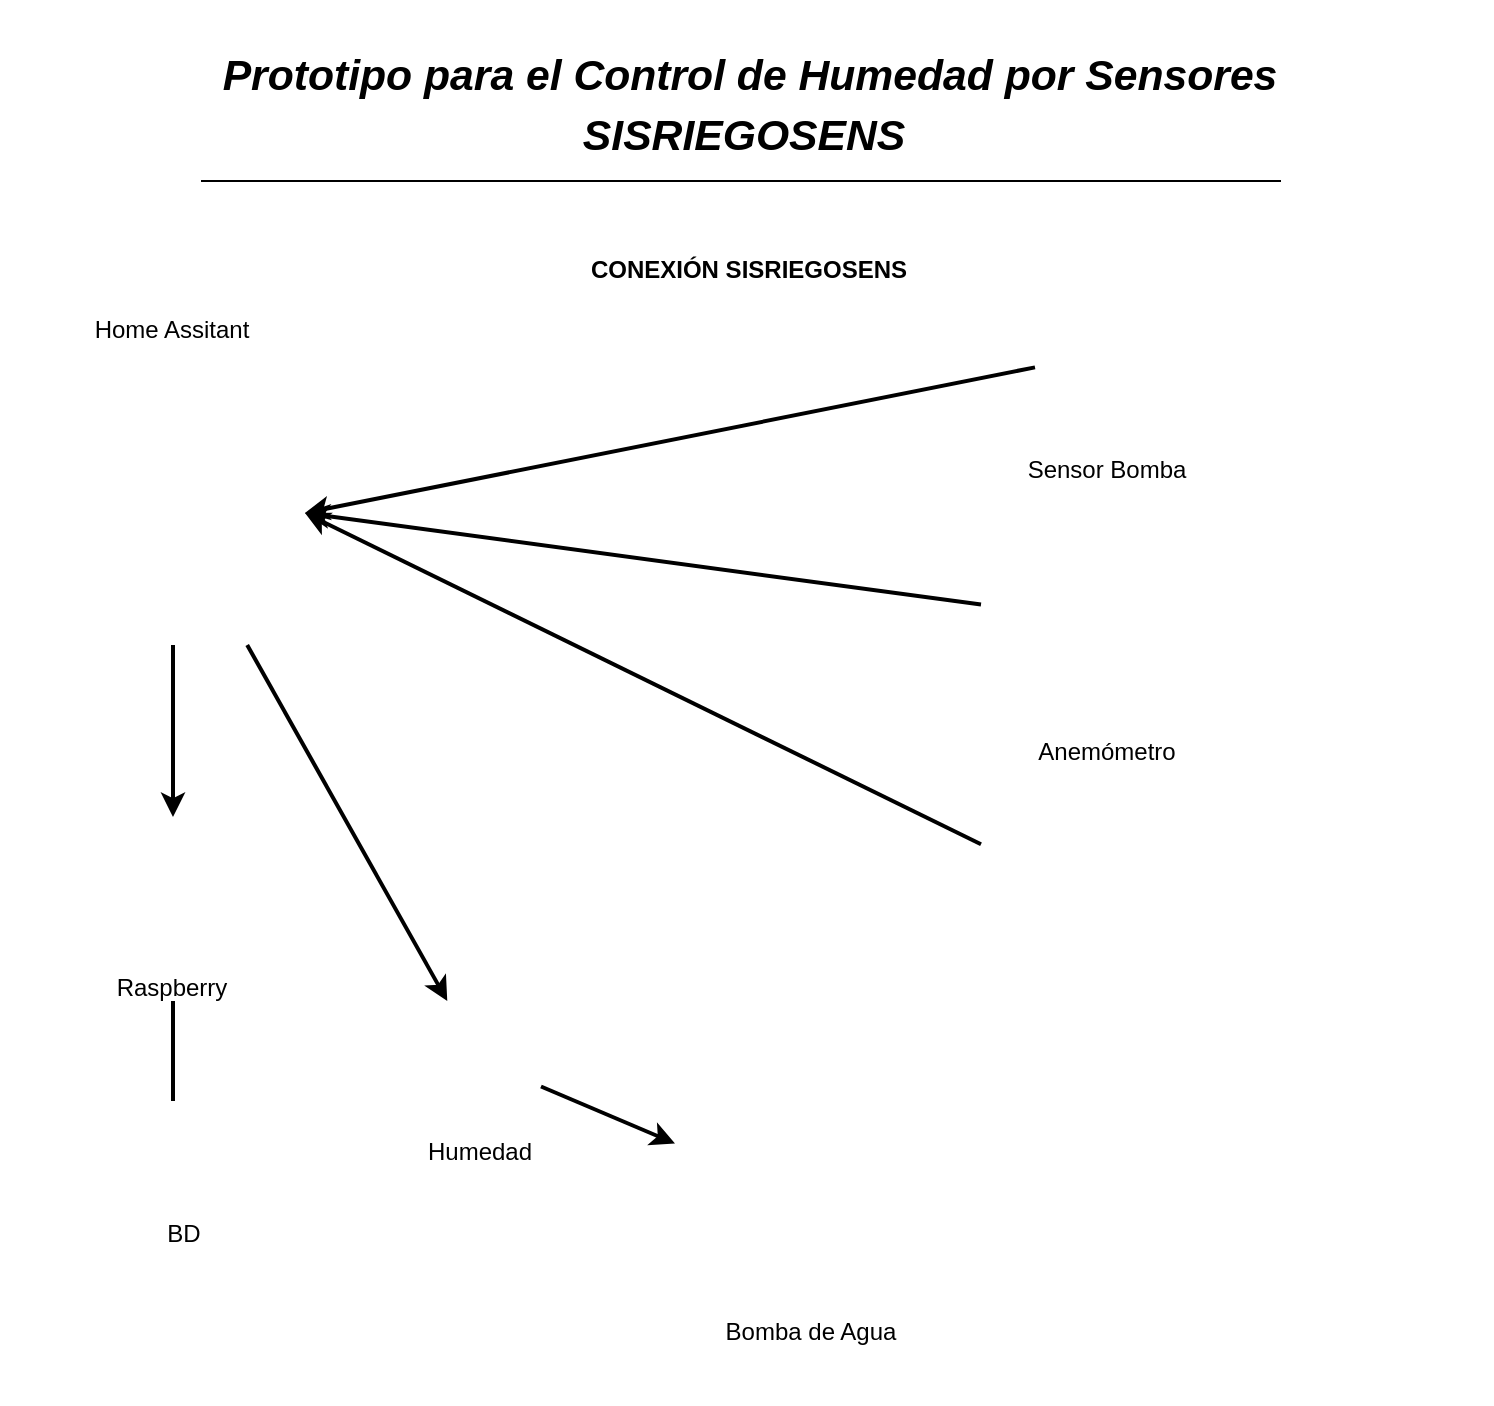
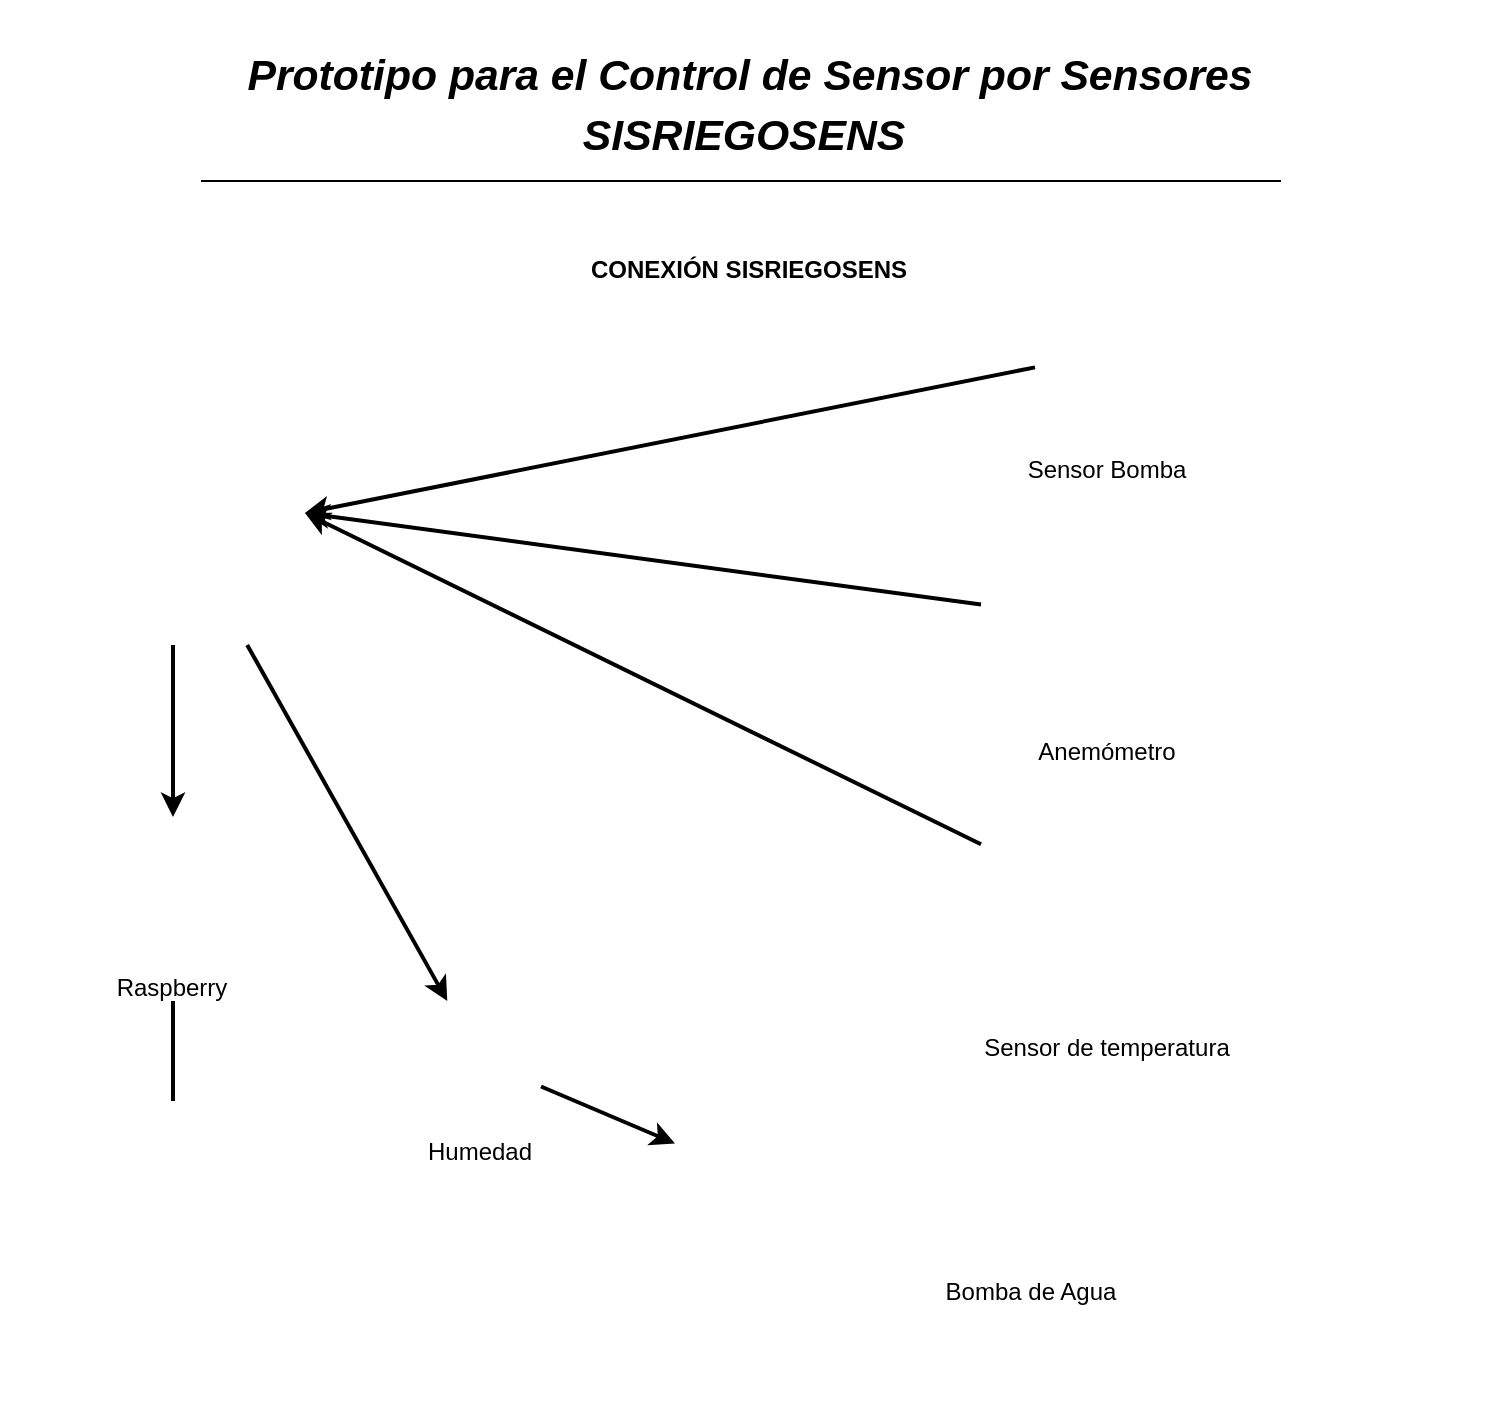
  <mxCell id="0" />
  <mxCell id="1" parent="0" />
  <mxCell id="2" value="&lt;b&gt;CONEXIÓN SISRIEGOSENS&lt;/b&gt;" style="text;html=1;align=center;verticalAlign=middle;whiteSpace=wrap;rounded=0;" vertex="1" parent="1"><mxGeometry x="152" y="120" width="445" height="30" as="geometry" /></mxCell>
- <mxCell id="3" value="&lt;div style=&quot;-webkit-user-drag: none; -webkit-tap-highlight-color: transparent; margin: 0px; padding: 0px; user-select: text; clear: both; cursor: text; overflow: visible; position: relative; direction: ltr; color: rgb(0, 0, 0); font-family: &amp;quot;Segoe UI&amp;quot;, &amp;quot;Segoe UI Web&amp;quot;, Arial, Verdana, sans-serif; text-align: start;&quot; class=&quot;OutlineElement Ltr SCXW107485866 BCX0&quot;&gt;&lt;p style=&quot;-webkit-user-drag: none; -webkit-tap-highlight-color: transparent; margin: 5.267px 0px 0px; padding: 0px; user-select: text; overflow-wrap: break-word; white-space-collapse: preserve; vertical-align: baseline; font-kerning: none; color: windowtext; text-align: center;&quot; class=&quot;Paragraph SCXW107485866 BCX0&quot;&gt;&lt;span style=&quot;-webkit-user-drag: none; -webkit-tap-highlight-color: transparent; margin: 0px; padding: 0px; user-select: text; font-size: 16pt; font-style: italic; line-height: 25px; font-family: Arial, Arial_EmbeddedFont, Arial_MSFontService, sans-serif; font-weight: bold; background-color: light-dark(#ffffff, var(--ge-dark-color, #121212)); font-variant-ligatures: none !important;&quot; class=&quot;TextRun SCXW107485866 BCX0&quot; lang=&quot;ES-ES&quot; data-contrast=&quot;auto&quot;&gt;Prototipo para el Control de Humedad por Sensores&lt;/span&gt;&lt;/p&gt;&lt;p style=&quot;-webkit-user-drag: none; -webkit-tap-highlight-color: transparent; margin: 5.267px 0px 0px; padding: 0px; user-select: text; overflow-wrap: break-word; white-space-collapse: preserve; vertical-align: baseline; font-kerning: none; color: windowtext; text-align: center;&quot; class=&quot;Paragraph SCXW107485866 BCX0&quot;&gt;&lt;span style=&quot;-webkit-user-drag: none; -webkit-tap-highlight-color: transparent; margin: 0px; padding: 0px; user-select: text; font-size: 16pt; font-style: italic; line-height: 25px; font-family: Arial, Arial_EmbeddedFont, Arial_MSFontService, sans-serif; font-weight: bold; background-color: light-dark(#ffffff, var(--ge-dark-color, #121212)); font-variant-ligatures: none !important;&quot; class=&quot;TextRun SCXW107485866 BCX0&quot; lang=&quot;ES-ES&quot; data-contrast=&quot;auto&quot;&gt;SISRIEGOSENS &lt;/span&gt;&lt;/p&gt;&lt;/div&gt;" style="text;html=1;align=center;verticalAlign=middle;whiteSpace=wrap;rounded=0;fillColor=default;fillStyle=dashed;" vertex="1" parent="1"><mxGeometry x="25" y="20" width="700" height="60" as="geometry" /></mxCell>
+ <mxCell id="3" value="&lt;div style=&quot;-webkit-user-drag: none; -webkit-tap-highlight-color: transparent; margin: 0px; padding: 0px; user-select: text; clear: both; cursor: text; overflow: visible; position: relative; direction: ltr; color: rgb(0, 0, 0); font-family: &amp;quot;Segoe UI&amp;quot;, &amp;quot;Segoe UI Web&amp;quot;, Arial, Verdana, sans-serif; text-align: start;&quot; class=&quot;OutlineElement Ltr SCXW107485866 BCX0&quot;&gt;&lt;p style=&quot;-webkit-user-drag: none; -webkit-tap-highlight-color: transparent; margin: 5.267px 0px 0px; padding: 0px; user-select: text; overflow-wrap: break-word; white-space-collapse: preserve; vertical-align: baseline; font-kerning: none; color: windowtext; text-align: center;&quot; class=&quot;Paragraph SCXW107485866 BCX0&quot;&gt;&lt;span style=&quot;-webkit-user-drag: none; -webkit-tap-highlight-color: transparent; margin: 0px; padding: 0px; user-select: text; font-size: 16pt; font-style: italic; line-height: 25px; font-family: Arial, Arial_EmbeddedFont, Arial_MSFontService, sans-serif; font-weight: bold; background-color: light-dark(#ffffff, var(--ge-dark-color, #121212)); font-variant-ligatures: none !important;&quot; class=&quot;TextRun SCXW107485866 BCX0&quot; lang=&quot;ES-ES&quot; data-contrast=&quot;auto&quot;&gt;Prototipo para el Control de Sensor por Sensores&lt;/span&gt;&lt;/p&gt;&lt;p style=&quot;-webkit-user-drag: none; -webkit-tap-highlight-color: transparent; margin: 5.267px 0px 0px; padding: 0px; user-select: text; overflow-wrap: break-word; white-space-collapse: preserve; vertical-align: baseline; font-kerning: none; color: windowtext; text-align: center;&quot; class=&quot;Paragraph SCXW107485866 BCX0&quot;&gt;&lt;span style=&quot;-webkit-user-drag: none; -webkit-tap-highlight-color: transparent; margin: 0px; padding: 0px; user-select: text; font-size: 16pt; font-style: italic; line-height: 25px; font-family: Arial, Arial_EmbeddedFont, Arial_MSFontService, sans-serif; font-weight: bold; background-color: light-dark(#ffffff, var(--ge-dark-color, #121212)); font-variant-ligatures: none !important;&quot; class=&quot;TextRun SCXW107485866 BCX0&quot; lang=&quot;ES-ES&quot; data-contrast=&quot;auto&quot;&gt;SISRIEGOSENS &lt;/span&gt;&lt;/p&gt;&lt;/div&gt;" style="text;html=1;align=center;verticalAlign=middle;whiteSpace=wrap;rounded=0;fillColor=default;fillStyle=dashed;" vertex="1" parent="1"><mxGeometry x="25" y="20" width="700" height="60" as="geometry" /></mxCell>
  <mxCell id="4" value="" style="endArrow=none;html=1;rounded=0;" edge="1" parent="1"><mxGeometry width="50" height="50" relative="1" as="geometry"><mxPoint x="100" y="90" as="sourcePoint" /><mxPoint x="640" y="90" as="targetPoint" /><Array as="points"><mxPoint x="380" y="90" /></Array></mxGeometry></mxCell>
  <mxCell id="5" style="edgeStyle=orthogonalEdgeStyle;rounded=0;orthogonalLoop=1;jettySize=auto;html=1;strokeWidth=2;" edge="1" parent="1" source="7" target="9"><mxGeometry relative="1" as="geometry" /></mxCell>
  <mxCell id="6" style="rounded=0;orthogonalLoop=1;jettySize=auto;html=1;strokeWidth=2;" edge="1" parent="1" source="7" target="17"><mxGeometry relative="1" as="geometry" /></mxCell>
  <mxCell id="7" value="" style="shape=image;verticalLabelPosition=bottom;labelBackgroundColor=default;verticalAlign=top;aspect=fixed;imageAspect=0;image=https://upload.wikimedia.org/wikipedia/en/thumb/4/49/Home_Assistant_logo_%282023%29.svg/1200px-Home_Assistant_logo_%282023%29.svg.png;" vertex="1" parent="1"><mxGeometry x="20" y="190" width="132" height="132" as="geometry" /></mxCell>
  <mxCell id="8" style="edgeStyle=orthogonalEdgeStyle;rounded=0;orthogonalLoop=1;jettySize=auto;html=1;entryX=0.5;entryY=0;entryDx=0;entryDy=0;endArrow=none;startFill=0;strokeWidth=2;" edge="1" parent="1" source="9" target="19"><mxGeometry relative="1" as="geometry" /></mxCell>
  <mxCell id="9" value="" style="shape=image;verticalLabelPosition=bottom;labelBackgroundColor=default;verticalAlign=top;aspect=fixed;imageAspect=0;image=https://brandlogos.net/wp-content/uploads/2020/09/raspberry-pi-logo-512x512.png;" vertex="1" parent="1"><mxGeometry x="40" y="408" width="92" height="92" as="geometry" /></mxCell>
  <mxCell id="10" style="rounded=0;orthogonalLoop=1;jettySize=auto;html=1;entryX=1;entryY=0.5;entryDx=0;entryDy=0;strokeWidth=2;" edge="1" parent="1" source="11" target="7"><mxGeometry relative="1" as="geometry" /></mxCell>
  <mxCell id="11" value="" style="shape=image;verticalLabelPosition=bottom;labelBackgroundColor=default;verticalAlign=top;aspect=fixed;imageAspect=0;image=https://cdn-icons-png.flaticon.com/512/728/728093.png;" vertex="1" parent="1"><mxGeometry x="517" y="140" width="72" height="72" as="geometry" /></mxCell>
  <mxCell id="12" style="rounded=0;orthogonalLoop=1;jettySize=auto;html=1;entryX=1;entryY=0.5;entryDx=0;entryDy=0;strokeWidth=2;" edge="1" parent="1" source="13" target="7"><mxGeometry relative="1" as="geometry" /></mxCell>
  <mxCell id="13" value="" style="shape=image;verticalLabelPosition=bottom;labelBackgroundColor=default;verticalAlign=top;aspect=fixed;imageAspect=0;image=https://img.freepik.com/vector-premium/icono-bandera-brisa-fuerte-establecido-velocidad-viento-ventilador-calcetin-viento-simbolo-vectorial-cielo-estilo-negro-lleno-delineado-senal-advertencia-meteorologica_268104-6621.jpg;clipPath=inset(27% 22.33% 28% 21.33%);" vertex="1" parent="1"><mxGeometry x="490" y="260" width="126" height="100.651" as="geometry" /></mxCell>
  <mxCell id="14" style="rounded=0;orthogonalLoop=1;jettySize=auto;html=1;entryX=1;entryY=0.5;entryDx=0;entryDy=0;strokeWidth=2;" edge="1" parent="1" source="15" target="7"><mxGeometry relative="1" as="geometry" /></mxCell>
  <mxCell id="15" value="" style="shape=image;verticalLabelPosition=bottom;labelBackgroundColor=default;verticalAlign=top;aspect=fixed;imageAspect=0;image=https://img.freepik.com/vector-premium/icono-termometro-o-simbolo-o-emblema-temperatura-vector-e-ilustracion_231786-4041.jpg;clipPath=inset(18.33% 13.33% 18.33% 13.33%);" vertex="1" parent="1"><mxGeometry x="490" y="400" width="115.79" height="100" as="geometry" /></mxCell>
  <mxCell id="16" style="rounded=0;orthogonalLoop=1;jettySize=auto;html=1;strokeWidth=2;" edge="1" parent="1" source="17" target="18"><mxGeometry relative="1" as="geometry" /></mxCell>
  <mxCell id="17" value="" style="shape=image;verticalLabelPosition=bottom;labelBackgroundColor=default;verticalAlign=top;aspect=fixed;imageAspect=0;image=https://www.andiar.com/5262-large_default/pegatina-boton-interruptor.jpg;" vertex="1" parent="1"><mxGeometry x="210" y="500" width="60" height="60" as="geometry" /></mxCell>
  <mxCell id="18" value="" style="shape=image;verticalLabelPosition=bottom;labelBackgroundColor=default;verticalAlign=top;aspect=fixed;imageAspect=0;image=https://cdn-icons-png.flaticon.com/512/5220/5220449.png;" vertex="1" parent="1"><mxGeometry x="337" y="539" width="112" height="112" as="geometry" /></mxCell>
  <mxCell id="19" value="" style="shape=image;verticalLabelPosition=bottom;labelBackgroundColor=default;verticalAlign=top;aspect=fixed;imageAspect=0;image=https://cdn-icons-png.flaticon.com/512/1420/1420398.png;" vertex="1" parent="1"><mxGeometry x="60" y="550" width="52" height="52" as="geometry" /></mxCell>
- <mxCell id="20" value="Bomba de Agua" style="text;html=1;align=center;verticalAlign=middle;resizable=0;points=[];autosize=1;strokeColor=none;fillColor=none;" vertex="1" parent="1"><mxGeometry x="350" y="651" width="110" height="30" as="geometry" /></mxCell>
+ <mxCell id="20" value="Bomba de Agua" style="text;html=1;align=center;verticalAlign=middle;resizable=0;points=[];autosize=1;strokeColor=none;fillColor=none;" vertex="1" parent="1"><mxGeometry x="460" y="631" width="110" height="30" as="geometry" /></mxCell>
+ <mxCell id="21" value="Sensor de temperatura" style="text;html=1;align=center;verticalAlign=middle;resizable=0;points=[];autosize=1;strokeColor=none;fillColor=none;" vertex="1" parent="1"><mxGeometry x="478" y="509" width="150" height="30" as="geometry" /></mxCell>
  <mxCell id="22" value="Anemómetro" style="text;html=1;align=center;verticalAlign=middle;resizable=0;points=[];autosize=1;strokeColor=none;fillColor=none;" vertex="1" parent="1"><mxGeometry x="508" y="360.65" width="90" height="30" as="geometry" /></mxCell>
  <mxCell id="23" value="Sensor Bomba" style="text;html=1;align=center;verticalAlign=middle;resizable=0;points=[];autosize=1;strokeColor=none;fillColor=none;" vertex="1" parent="1"><mxGeometry x="493" y="220" width="120" height="30" as="geometry" /></mxCell>
- <mxCell id="24" value="Home Assitant" style="text;html=1;align=center;verticalAlign=middle;whiteSpace=wrap;rounded=0;" vertex="1" parent="1"><mxGeometry x="34" y="150" width="104" height="30" as="geometry" /></mxCell>
  <mxCell id="25" value="Raspberry" style="text;html=1;align=center;verticalAlign=middle;whiteSpace=wrap;rounded=0;" vertex="1" parent="1"><mxGeometry x="34" y="479" width="104" height="30" as="geometry" /></mxCell>
- <mxCell id="26" value="BD" style="text;html=1;align=center;verticalAlign=middle;whiteSpace=wrap;rounded=0;" vertex="1" parent="1"><mxGeometry x="40" y="602" width="104" height="30" as="geometry" /></mxCell>
  <mxCell id="27" value="Humedad" style="text;html=1;align=center;verticalAlign=middle;whiteSpace=wrap;rounded=0;" vertex="1" parent="1"><mxGeometry x="188" y="561" width="104" height="30" as="geometry" /></mxCell>
